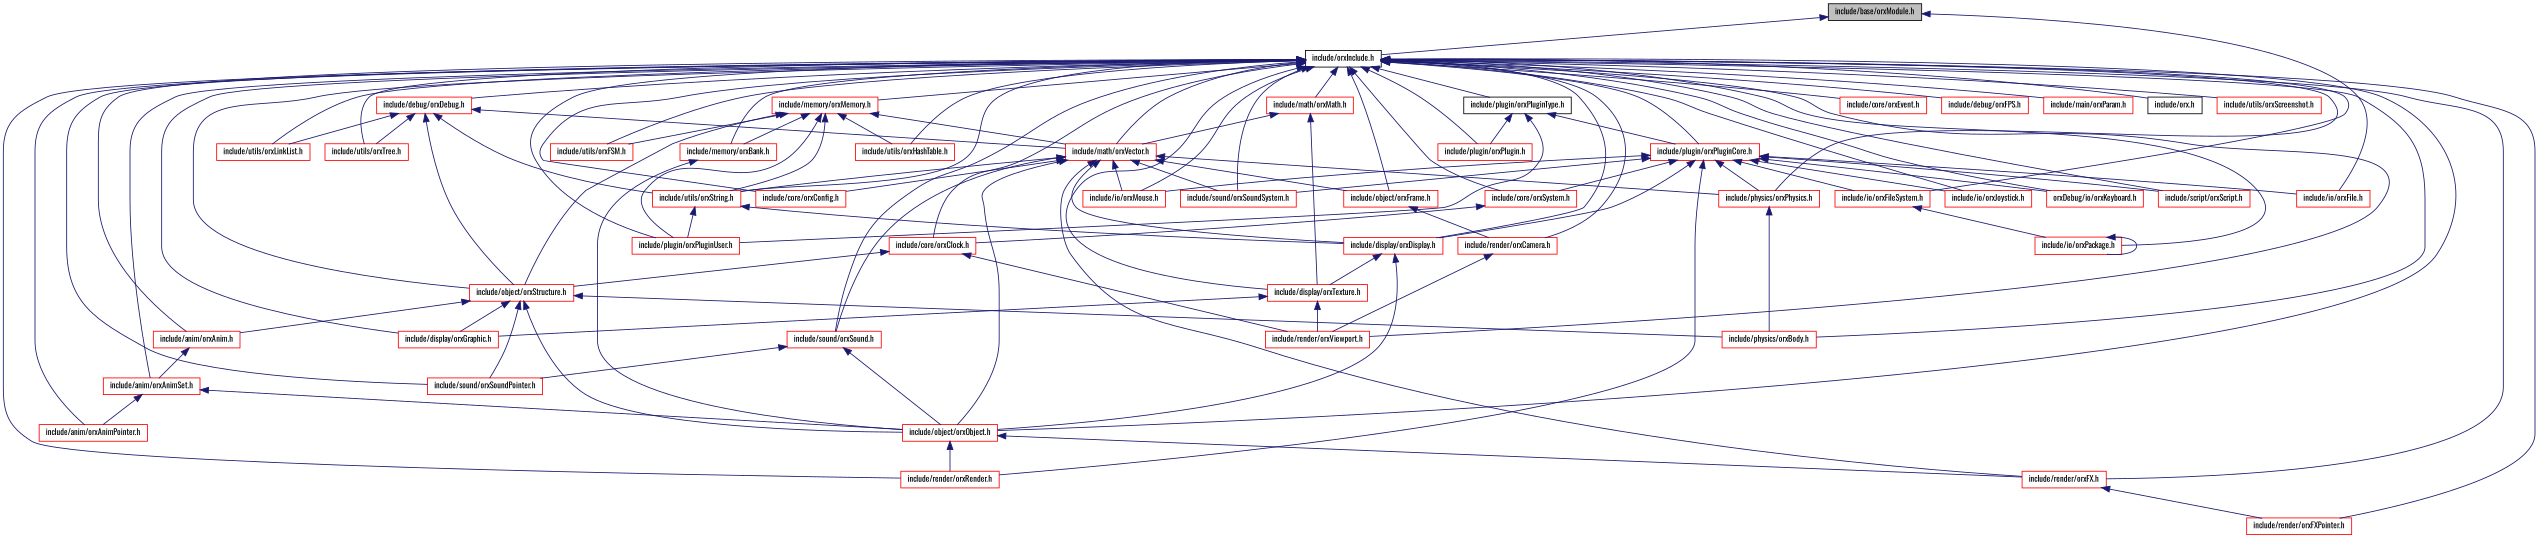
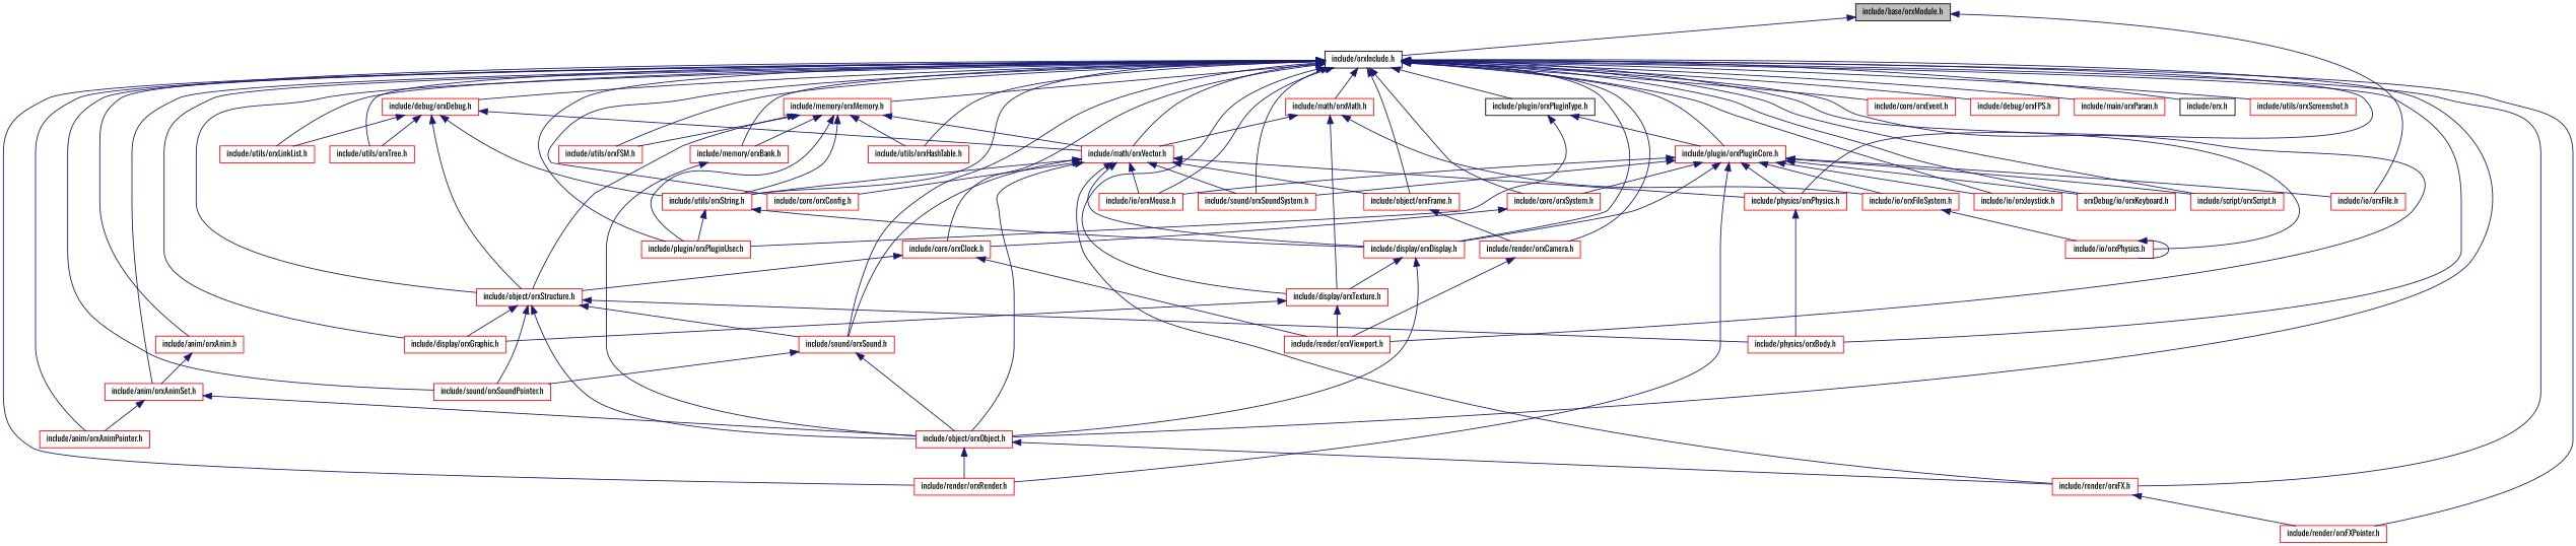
  digraph {
    fontname=Oswald
    node [color=red fontname=Oswald fontsize=10 shape=record]
    edge [color=midnightblue dir=back fontname=Oswald fontsize=10 labelfontname=FreeSans labelfontsize=10 style=solid]
    n1 [color=black fillcolor=grey75 fontcolor=black height=0.2 label="include/base/orxModule.h" style=filled width=0.4]
    n2 [color=black height=0.2 label="include/orxInclude.h" width=0.4]
    n3 [height=0.2 label="include/io/orxFile.h" width=0.4]
    n4 [height=0.2 label="include/anim/orxAnim.h" width=0.4]
    n5 [height=0.2 label="include/anim/orxAnimSet.h" width=0.4]
    n6 [height=0.2 label="include/anim/orxAnimPointer.h" width=0.4]
    n7 [height=0.2 label="include/object/orxObject.h" width=0.4]
    n8 [height=0.2 label="include/render/orxFX.h" width=0.4]
    n9 [height=0.2 label="include/render/orxFXPointer.h" width=0.4]
    n10 [height=0.2 label="include/render/orxRender.h" width=0.4]
    n11 [height=0.2 label="include/core/orxClock.h" width=0.4]
    n12 [height=0.2 label="include/object/orxStructure.h" width=0.4]
    n13 [height=0.2 label="include/display/orxGraphic.h" width=0.4]
    n14 [height=0.2 label="include/physics/orxBody.h" width=0.4]
    n15 [height=0.2 label="include/sound/orxSoundPointer.h" width=0.4]
    n16 [height=0.2 label="include/render/orxViewport.h" width=0.4]
    n17 [height=0.2 label="include/core/orxConfig.h" width=0.4]
    n18 [height=0.2 label="include/core/orxEvent.h" width=0.4]
    n19 [height=0.2 label="include/core/orxSystem.h" width=0.4]
    n20 [height=0.2 label="include/debug/orxDebug.h" width=0.4]
    n21 [height=0.2 label="include/math/orxVector.h" width=0.4]
    n22 [height=0.2 label="include/display/orxDisplay.h" width=0.4]
    n23 [height=0.2 label="include/display/orxTexture.h" width=0.4]
    n24 [height=0.2 label="include/io/orxMouse.h" width=0.4]
    n25 [height=0.2 label="include/object/orxFrame.h" width=0.4]
    n26 [height=0.2 label="include/render/orxCamera.h" width=0.4]
    n27 [height=0.2 label="include/physics/orxPhysics.h" width=0.4]
    n28 [height=0.2 label="include/sound/orxSound.h" width=0.4]
    n29 [height=0.2 label="include/sound/orxSoundSystem.h" width=0.4]
    n30 [height=0.2 label="include/utils/orxString.h" width=0.4]
    n31 [height=0.2 label="include/plugin/orxPluginUser.h" width=0.4]
    n32 [height=0.2 label="include/utils/orxLinkList.h" width=0.4]
    n33 [height=0.2 label="include/utils/orxTree.h" width=0.4]
    n34 [height=0.2 label="include/debug/orxFPS.h" width=0.4]
    n35 [height=0.2 label="include/io/orxFileSystem.h" width=0.4]
-   n36 [height=0.2 label="include/io/orxPackage.h" width=0.4]
+   n36 [height=0.2 label="include/io/orxPhysics.h" width=0.4]
    n37 [height=0.2 label="include/io/orxJoystick.h" width=0.4]
    n38 [height=0.2 label="orxDebug/io/orxKeyboard.h" width=0.4]
    n39 [height=0.2 label="include/main/orxParam.h" width=0.4]
    n40 [height=0.2 label="include/math/orxMath.h" width=0.4]
    n41 [height=0.2 label="include/memory/orxBank.h" width=0.4]
    n42 [height=0.2 label="include/memory/orxMemory.h" width=0.4]
    n43 [height=0.2 label="include/utils/orxFSM.h" width=0.4]
    n44 [height=0.2 label="include/utils/orxHashTable.h" width=0.4]
    n45 [color=black height=0.2 label="include/orx.h" width=0.4]
-   n46 [height=0.2 label="include/plugin/orxPlugin.h" width=0.4]
    n47 [height=0.2 label="include/plugin/orxPluginCore.h" width=0.4]
    n48 [height=0.2 label="include/script/orxScript.h" width=0.4]
    n49 [height=0.2 label="include/utils/orxScreenshot.h" width=0.4]
    n50 [color=black height=0.2 label="include/plugin/orxPluginType.h" width=0.4]
    n1 -> n2
    n1 -> n3
    n2 -> n4
    n2 -> n5
    n2 -> n6
    n2 -> n7
    n2 -> n8
    n2 -> n9
    n2 -> n10
    n2 -> n11
    n2 -> n12
    n2 -> n13
    n2 -> n14
    n2 -> n15
    n2 -> n16
    n2 -> n17
    n2 -> n18
    n2 -> n19
    n2 -> n20
    n2 -> n21
    n2 -> n22
    n2 -> n23
    n2 -> n24
    n2 -> n25
    n2 -> n26
    n2 -> n27
    n2 -> n28
    n2 -> n29
    n2 -> n30
    n2 -> n31
    n2 -> n32
    n2 -> n33
    n2 -> n34
-   n2 -> n35
+   n40 -> n35
    n2 -> n36
    n2 -> n37
    n2 -> n38
    n2 -> n39
    n2 -> n40
    n2 -> n41
    n2 -> n42
    n2 -> n43
    n2 -> n44
    n2 -> n45
-   n2 -> n46
    n2 -> n47
    n2 -> n48
    n2 -> n49
    n2 -> n50
    n4 -> n5
    n5 -> n6
    n5 -> n7
    n7 -> n8
    n7 -> n10
    n8 -> n9
    n11 -> n12
    n11 -> n16
-   n12 -> n4
+   n12 -> n28
    n12 -> n7
    n12 -> n13
    n12 -> n14
    n12 -> n15
    n19 -> n11
    n20 -> n12
    n20 -> n21
    n20 -> n30
    n20 -> n32
    n20 -> n33
    n21 -> n7
    n21 -> n8
    n21 -> n17
    n21 -> n22
    n21 -> n24
    n21 -> n25
    n21 -> n27
    n21 -> n28
    n21 -> n29
    n21 -> n30
    n22 -> n7
    n22 -> n23
    n23 -> n13
    n23 -> n16
    n25 -> n26
    n26 -> n16
    n27 -> n14
    n28 -> n7
    n28 -> n15
    n30 -> n22
    n30 -> n31
    n35 -> n36
    n36 -> n36
    n40 -> n21
    n40 -> n23
    n41 -> n7
    n42 -> n12
    n42 -> n21
    n42 -> n30
    n42 -> n31
    n42 -> n41
    n42 -> n43
    n42 -> n44
    n47 -> n3
    n47 -> n10
    n47 -> n19
    n47 -> n22
    n47 -> n24
    n47 -> n27
    n47 -> n29
    n47 -> n35
    n47 -> n37
    n47 -> n38
    n47 -> n48
    n50 -> n31
-   n50 -> n46
    n50 -> n47
  }
